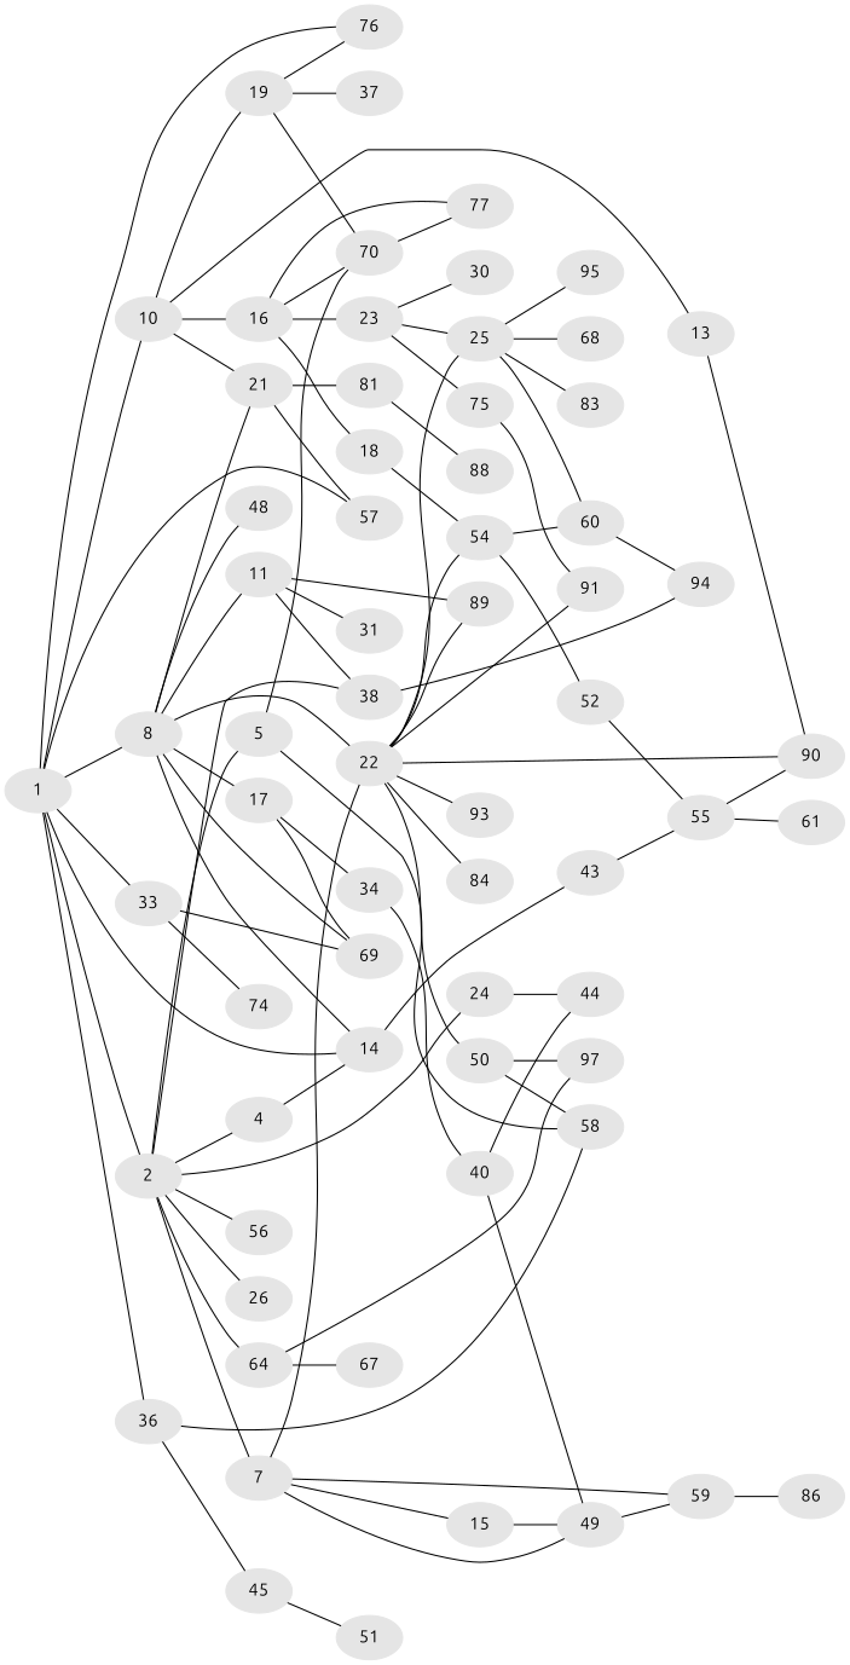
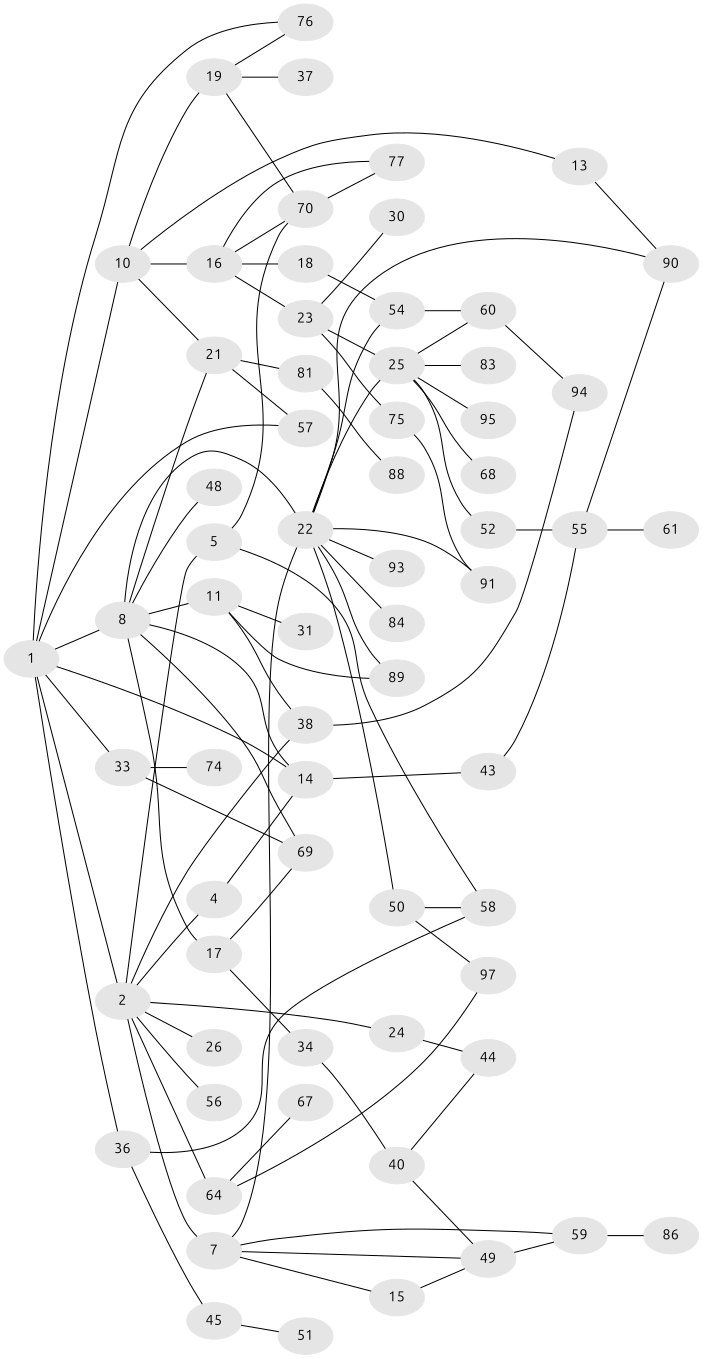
  graph {
    fontname=Ubuntu
    rankdir=LR
    node [color=gray90 fontname=Ubuntu style=filled]
    edge [fontname=Ubuntu]
    1 [super="+6"]
    2 [super="+3"]
    8 [super="+12"]
    10 [super="+62"]
    14 [super="+42"]
    33 [super="+72"]
    36
    57
    76
    4
    5 [super="+87"]
    7 [super="+9"]
    24 [super="+85"]
    26
    38 [super="+66"]
    56
    64
    22 [super="+41"]
    11 [super="+53"]
    17 [super="+39"]
    21 [super="+29"]
    48
    69 [super="+92"]
    13
    16 [super="+20"]
    19 [super="+47"]
    43
    74
    58
    45
    70 [super="+71"]
    15 [super="+32"]
    49 [super="+73"]
    59
    44 [super="+65"]
    94
    97
    67
    77
    89
    90
    54 [super="+79"]
    25 [super="+35"]
    50 [super="+78"]
    84
    91
    93
    86
    31 [super="+63"]
    34
    81
    18 [super="+27"]
    23 [super="+96"]
    37
    55 [super="+82"]
    30
    75
    40 [super="+80"]
    60
    88
    52
    68
    83
    95
    51
    61
    1 -- 2
    1 -- 8
    1 -- 10
    1 -- 14
    1 -- 33
    1 -- 36
    1 -- 57
    1 -- 76
    2 -- 4
    2 -- 5
    2 -- 7
    2 -- 24
    2 -- 26
    2 -- 38
    2 -- 56
    2 -- 64
    8 -- 14
    8 -- 22
    8 -- 11
    8 -- 17
    8 -- 21
    8 -- 48
    8 -- 69
    10 -- 21 [weight=2]
    10 -- 13
    10 -- 16
    10 -- 19 [weight=2]
    14 -- 43
    33 -- 69
    33 -- 74
    36 -- 58
    36 -- 45
    4 -- 14
    5 -- 58
    5 -- 70
    7 -- 22
    7 -- 15
    7 -- 49
    7 -- 59
    24 -- 44
    38 -- 94
    64 -- 97
    64 -- 67
    22 -- 89
    22 -- 90
    22 -- 54
    22 -- 25
    22 -- 50
    22 -- 84
    22 -- 91
    22 -- 93
    11 -- 38
    11 -- 89
    11 -- 31
    17 -- 69
    17 -- 34
    21 -- 57
    21 -- 81
    13 -- 90
    16 -- 70
    16 -- 77
    16 -- 18
    16 -- 23 [weight=2]
    19 -- 76
    19 -- 70
    19 -- 37
    43 -- 55
    45 -- 51
    70 -- 77
    15 -- 49
    49 -- 59
    59 -- 86
    54 -- 60
    25 -- 60
-   54 -- 52
+   25 -- 52
    25 -- 68
    25 -- 83
    25 -- 95
    50 -- 58
    50 -- 97
    34 -- 40
    81 -- 88
    18 -- 54
    23 -- 25
    23 -- 30
    23 -- 75
    55 -- 90
    55 -- 61
    75 -- 91
    40 -- 49
    40 -- 44
    60 -- 94
    52 -- 55
  }
